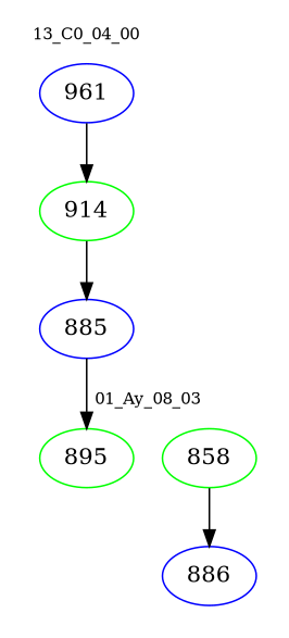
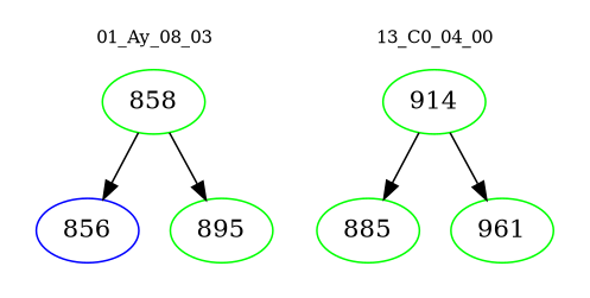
  digraph {
    node [color=green]
    edge [color=black]
    n1 [label=858]
-   n2 [color=blue label=886]
+   n2 [color=blue label=856]
    n3 [label=895]
    n4 [label=914]
-   n5 [color=blue label=885]
-   n6 [color=blue label=961]
+   n5 [label=885]
+   n6 [label=961]
    subgraph cluster_1 {
      color=white
      fontsize=10
      label="01_Ay_08_03"
      n1
      n2
      n3
    }
    subgraph cluster_2 {
      color=white
      fontsize=10
      label="13_C0_04_00"
      n4
      n5
      n6
    }
    n1 -> n2
-   n5 -> n3
+   n1 -> n3
    n4 -> n5
-   n6 -> n4
+   n4 -> n6
  }
